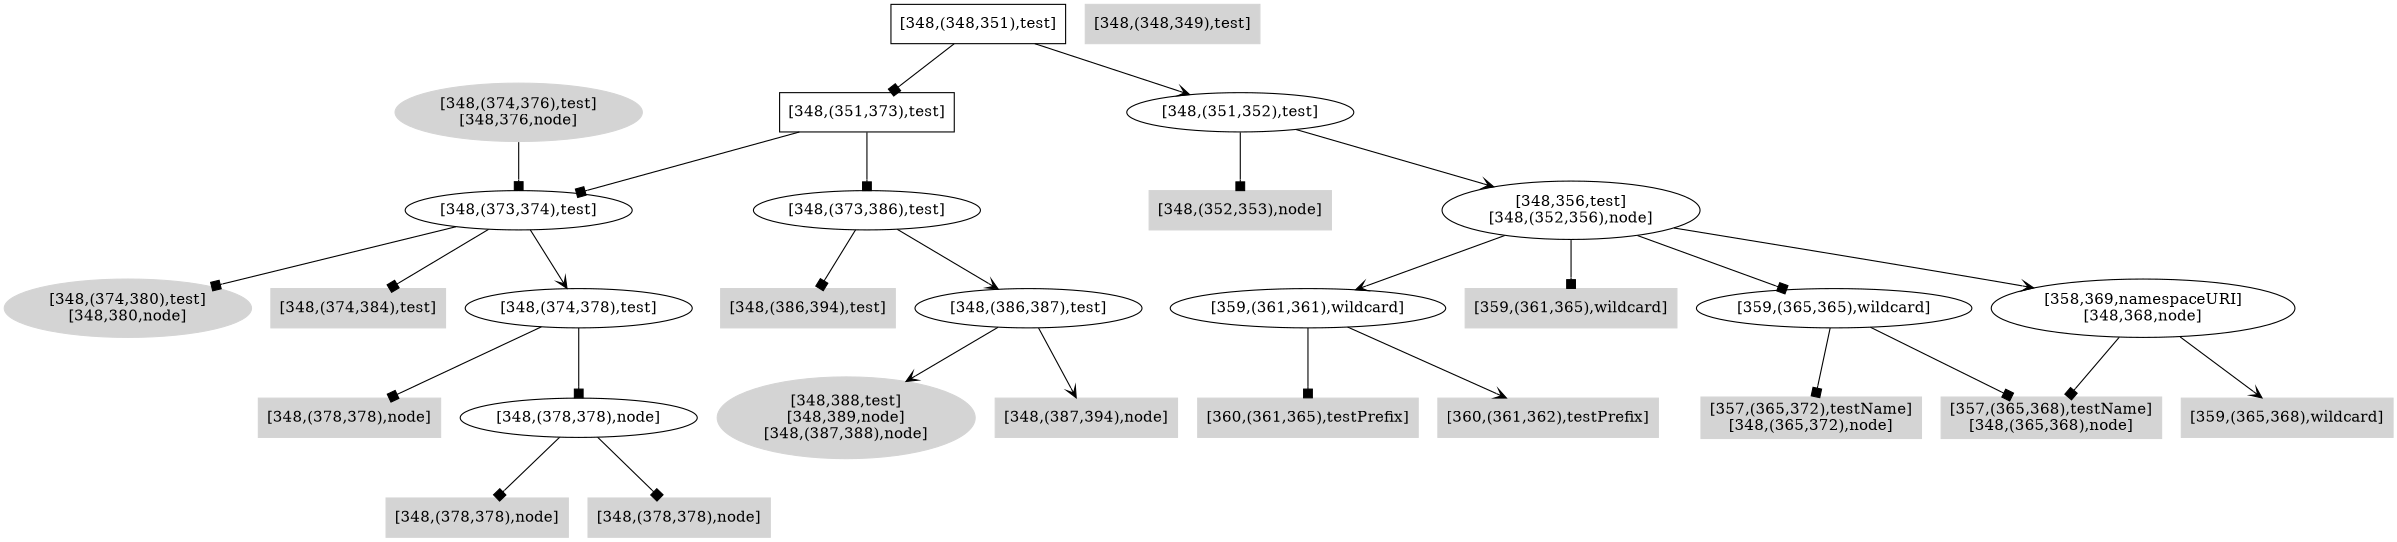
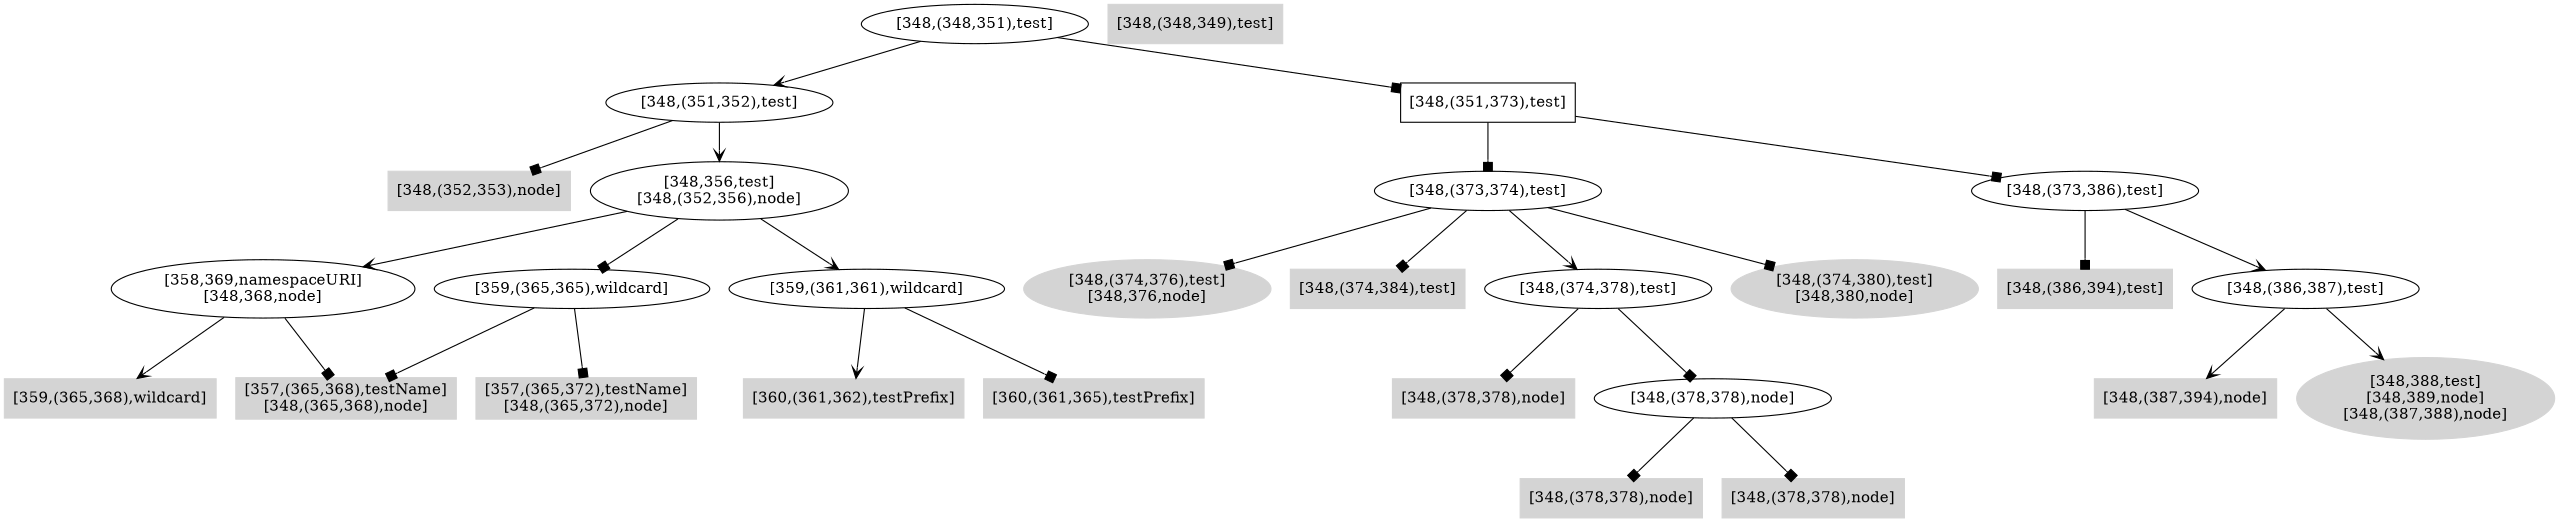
  digraph {
    node [color=".0 .0 .83" shape=box style=filled]
    edge [arrowhead=box]
    n1 [label="[348,388,test]\n[348,389,node]\n[348,(387,388),node]" shape=ellipse]
    n2 [label="[348,(387,394),node]"]
    n3 [label="[348,(374,380),test]\n[348,380,node]" shape=ellipse]
    n4 [label="[348,(378,378),node]"]
    n5 [label="[348,(378,378),node]"]
    n6 [label="[348,(378,378),node]" color="" shape="" style=""]
    n7 [label="[348,(378,378),node]"]
    n8 [label="[348,(374,376),test]\n[348,376,node]" shape=ellipse]
    n9 [label="[348,(352,353),node]"]
    n10 [label="[357,(365,368),testName]\n[348,(365,368),node]"]
    n11 [label="[359,(365,368),wildcard]"]
    n12 [label="[358,369,namespaceURI]\n[348,368,node]" color="" shape="" style=""]
    n13 [label="[357,(365,372),testName]\n[348,(365,372),node]"]
    n14 [label="[360,(361,362),testPrefix]"]
    n15 [label="[360,(361,365),testPrefix]"]
    n16 [label="[359,(361,361),wildcard]" color="" shape="" style=""]
-   n17 [label="[359,(361,365),wildcard]"]
    n18 [label="[359,(365,365),wildcard]" color="" shape="" style=""]
    n19 [label="[348,356,test]\n[348,(352,356),node]" color="" shape="" style=""]
    n20 [label="[348,(348,349),test]"]
    n21 [label="[348,(351,352),test]" color="" shape="" style=""]
    n22 [label="[348,(374,384),test]"]
    n23 [label="[348,(374,378),test]" color="" shape="" style=""]
    n24 [label="[348,(373,374),test]" color="" shape="" style=""]
    n25 [label="[348,(386,387),test]" color="" shape="" style=""]
    n26 [label="[348,(386,394),test]"]
    n27 [label="[348,(373,386),test]" color="" shape="" style=""]
    n28 [label="[348,(351,373),test]" color="" style=""]
-   n29 [label="[348,(348,351),test]" color="" style=""]
+   n29 [label="[348,(348,351),test]" color="" shape="" style=""]
    n6 -> n4
    n6 -> n5
    n12 -> n10
    n12 -> n11 [arrowhead=vee]
    n16 -> n14 [arrowhead=vee]
    n16 -> n15
    n18 -> n10
    n18 -> n13
    n19 -> n12 [arrowhead=vee]
    n19 -> n16 [arrowhead=vee]
-   n19 -> n17
    n19 -> n18
    n21 -> n9
    n21 -> n19 [arrowhead=vee]
    n23 -> n6
    n23 -> n7
    n24 -> n3
-   n8 -> n24
+   n24 -> n8
    n24 -> n22
    n24 -> n23 [arrowhead=vee]
    n25 -> n1 [arrowhead=vee]
    n25 -> n2 [arrowhead=vee]
    n27 -> n25 [arrowhead=vee]
    n27 -> n26
    n28 -> n24
    n28 -> n27
    n29 -> n21 [arrowhead=vee]
    n29 -> n28
  }
